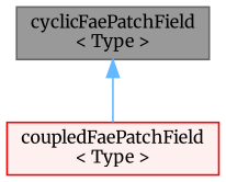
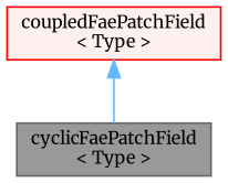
  digraph {
    fontname=Merriweather
    node [fontname=Merriweather fontsize=10 shape=box style=filled]
    n1 [color=gray40 fillcolor=grey60 fontcolor=black height=0.2 label="cyclicFaePatchField\l\< Type \>" width=0.4]
    n2 [color=red fillcolor="#FFF0F0" height=0.2 label="coupledFaePatchField\l\< Type \>" width=0.4]
-   n1 -> n2 [color=steelblue1 dir=back fontname=Merriweather fontsize=10 labelfontname=Helvetica labelfontsize=10 style=solid]
+   n2 -> n1 [color=steelblue1 dir=back fontname=Merriweather fontsize=10 labelfontname=Helvetica labelfontsize=10 style=solid]
  }
